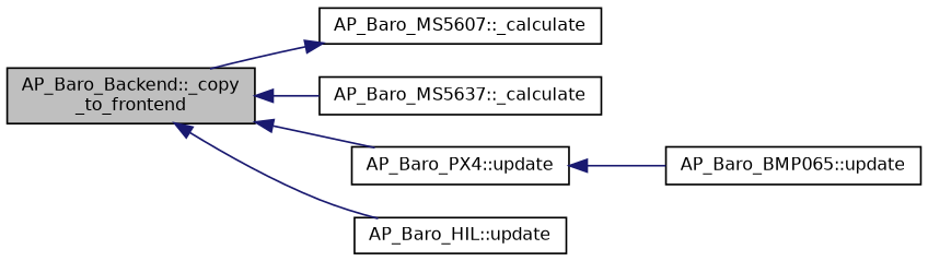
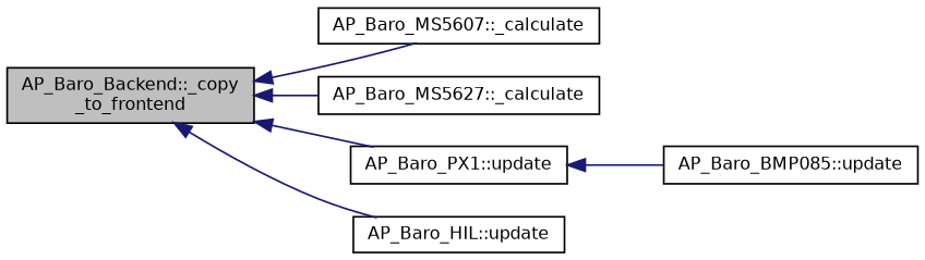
  digraph {
    rankdir=LR
    node [color=black fillcolor=white fontname=Helvetica fontsize=10 shape=record style=filled]
    edge [color=midnightblue dir=back fontname=Helvetica fontsize=10 labelfontname=Helvetica labelfontsize=10 style=solid]
    n1 [fillcolor=grey75 fontcolor=black height=0.2 label="AP_Baro_Backend::_copy\l_to_frontend" width=0.4]
    n2 [height=0.2 label="AP_Baro_MS5607::_calculate" width=0.4]
-   n3 [height=0.2 label="AP_Baro_MS5637::_calculate" width=0.4]
-   n4 [height=0.2 label="AP_Baro_PX4::update" width=0.4]
+   n3 [height=0.2 label="AP_Baro_MS5627::_calculate" width=0.4]
+   n4 [height=0.2 label="AP_Baro_PX1::update" width=0.4]
    n5 [height=0.2 label="AP_Baro_HIL::update" width=0.4]
-   n6 [height=0.2 label="AP_Baro_BMP065::update" width=0.4]
-   n2 -> n1
+   n6 [height=0.2 label="AP_Baro_BMP085::update" width=0.4]
+   n1 -> n2
    n1 -> n3
    n1 -> n4
    n1 -> n5
    n4 -> n6
  }
